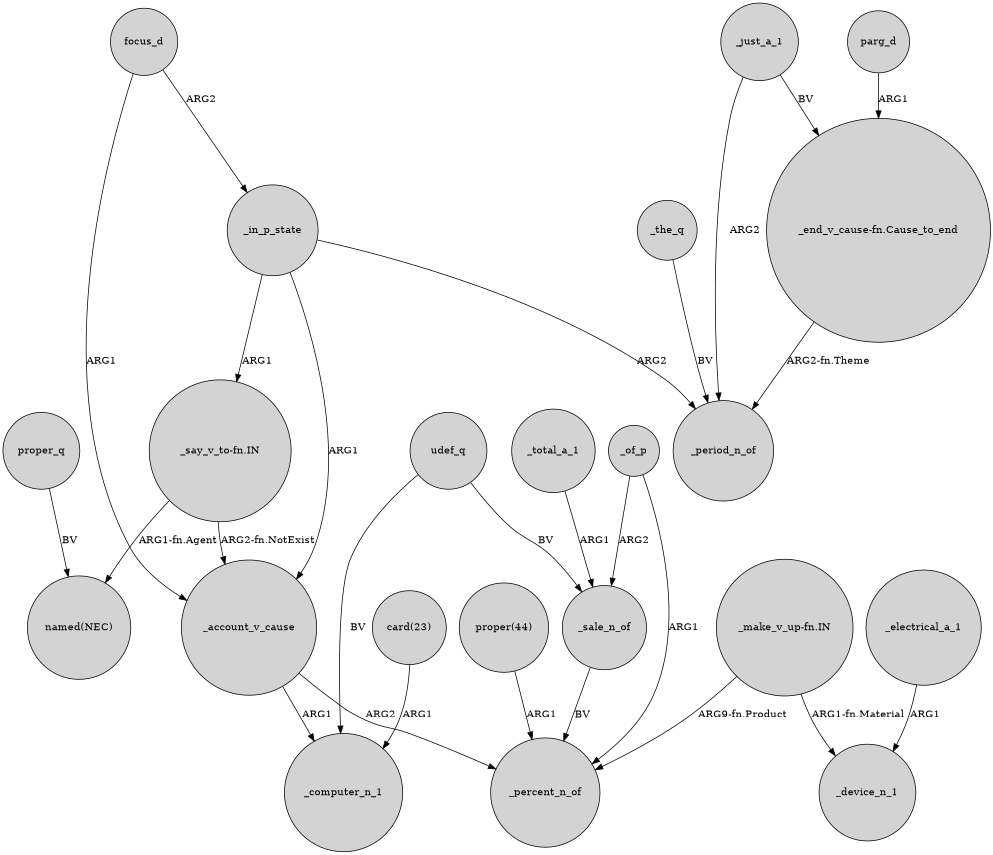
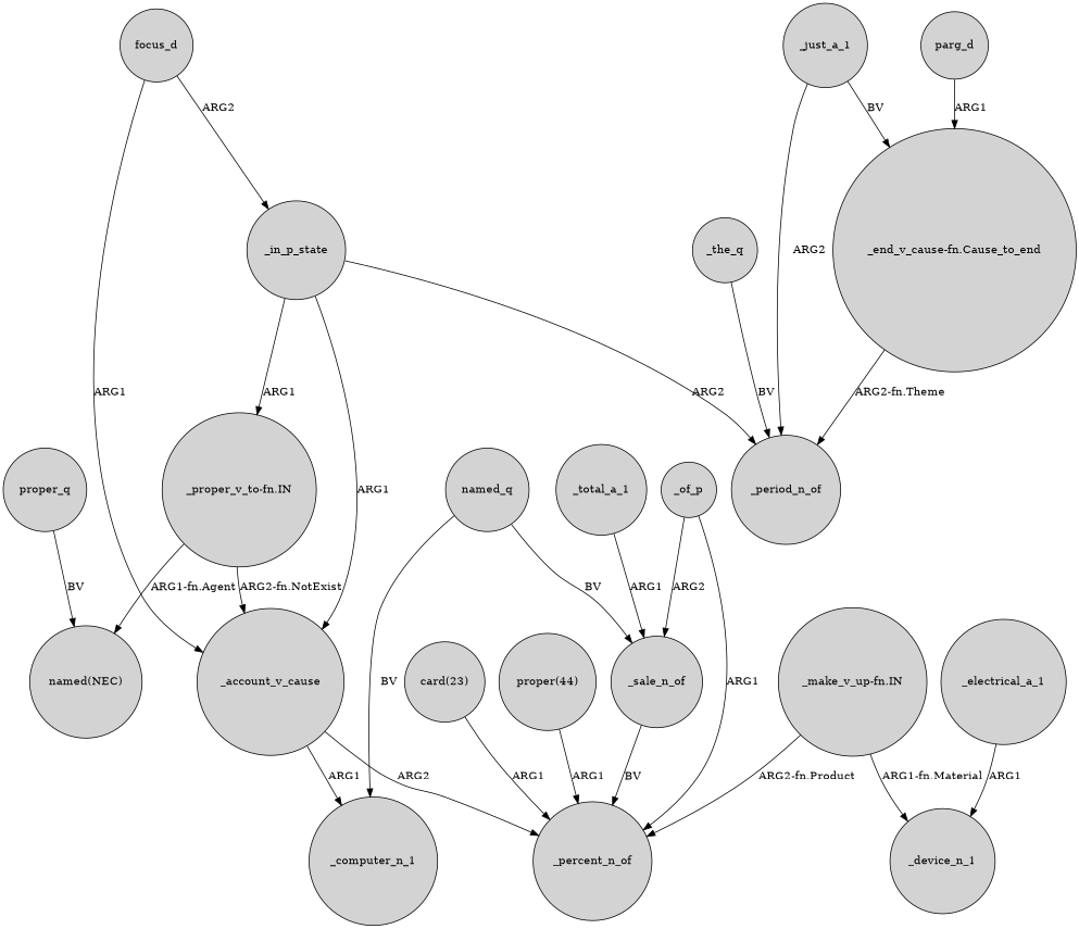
  digraph {
    node [shape=circle style=filled]
    "card(23)"
    _percent_n_of
    proper_q
    "named(NEC)"
    _electrical_a_1
    _device_n_1
    _total_a_1
    _sale_n_of
    focus_d
    _in_p_state
    n11 [label=_account_v_cause]
-   "_say_v_to-fn.IN"
+   "_say_v_to-fn.IN" [label="_proper_v_to-fn.IN"]
    _period_n_of
    _computer_n_1
-   udef_q
+   udef_q [label=named_q]
    _of_p
    _the_q
    parg_d
    "_end_v_cause-fn.Cause_to_end"
    "_make_v_up-fn.IN"
    _just_a_1
    n22 [label="proper(44)"]
-   "card(23)" -> _computer_n_1 [label=ARG1]
+   "card(23)" -> _percent_n_of [label=ARG1]
    proper_q -> "named(NEC)" [label=BV]
    _electrical_a_1 -> _device_n_1 [label=ARG1]
    _total_a_1 -> _sale_n_of [label=ARG1]
    _sale_n_of -> _percent_n_of [label=BV]
    focus_d -> _in_p_state [label=ARG2]
    focus_d -> n11 [label=ARG1]
    _in_p_state -> n11 [label=ARG1]
    _in_p_state -> "_say_v_to-fn.IN" [label=ARG1]
    _in_p_state -> _period_n_of [label=ARG2]
    n11 -> _percent_n_of [label=ARG2]
    n11 -> _computer_n_1 [label=ARG1]
    "_say_v_to-fn.IN" -> "named(NEC)" [label="ARG1-fn.Agent"]
    "_say_v_to-fn.IN" -> n11 [label="ARG2-fn.NotExist"]
    udef_q -> _sale_n_of [label=BV]
    udef_q -> _computer_n_1 [label=BV]
    _of_p -> _percent_n_of [label=ARG1]
    _of_p -> _sale_n_of [label=ARG2]
    _the_q -> _period_n_of [label=BV]
    parg_d -> "_end_v_cause-fn.Cause_to_end" [label=ARG1]
    "_end_v_cause-fn.Cause_to_end" -> _period_n_of [label="ARG2-fn.Theme"]
-   "_make_v_up-fn.IN" -> _percent_n_of [label="ARG9-fn.Product"]
+   "_make_v_up-fn.IN" -> _percent_n_of [label="ARG2-fn.Product"]
    "_make_v_up-fn.IN" -> _device_n_1 [label="ARG1-fn.Material"]
    _just_a_1 -> _period_n_of [label=ARG2]
    _just_a_1 -> "_end_v_cause-fn.Cause_to_end" [label=BV]
    n22 -> _percent_n_of [label=ARG1]
  }
